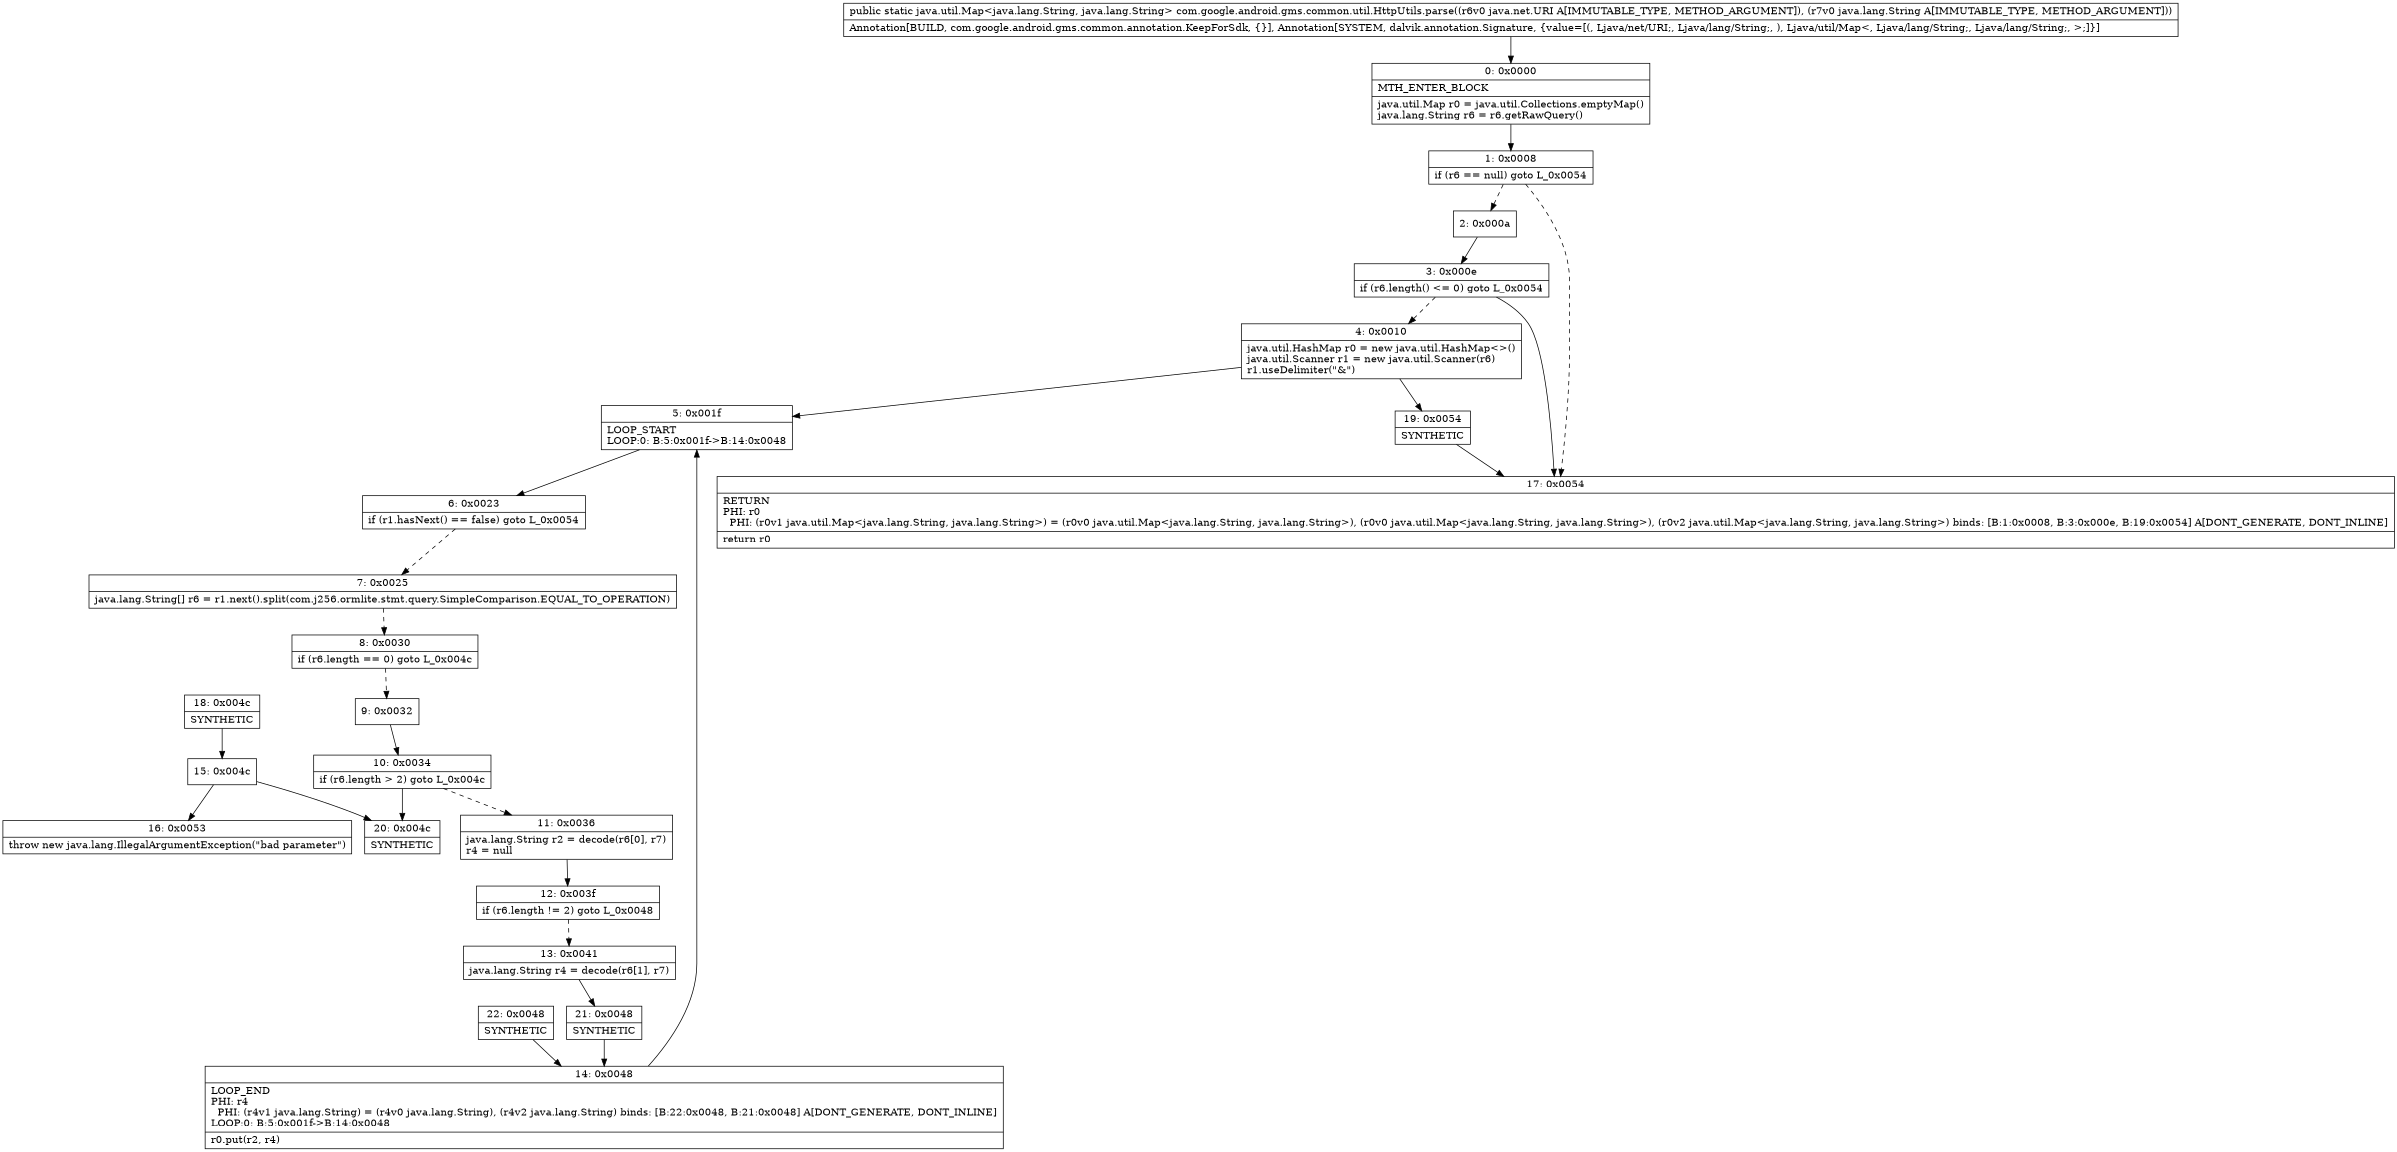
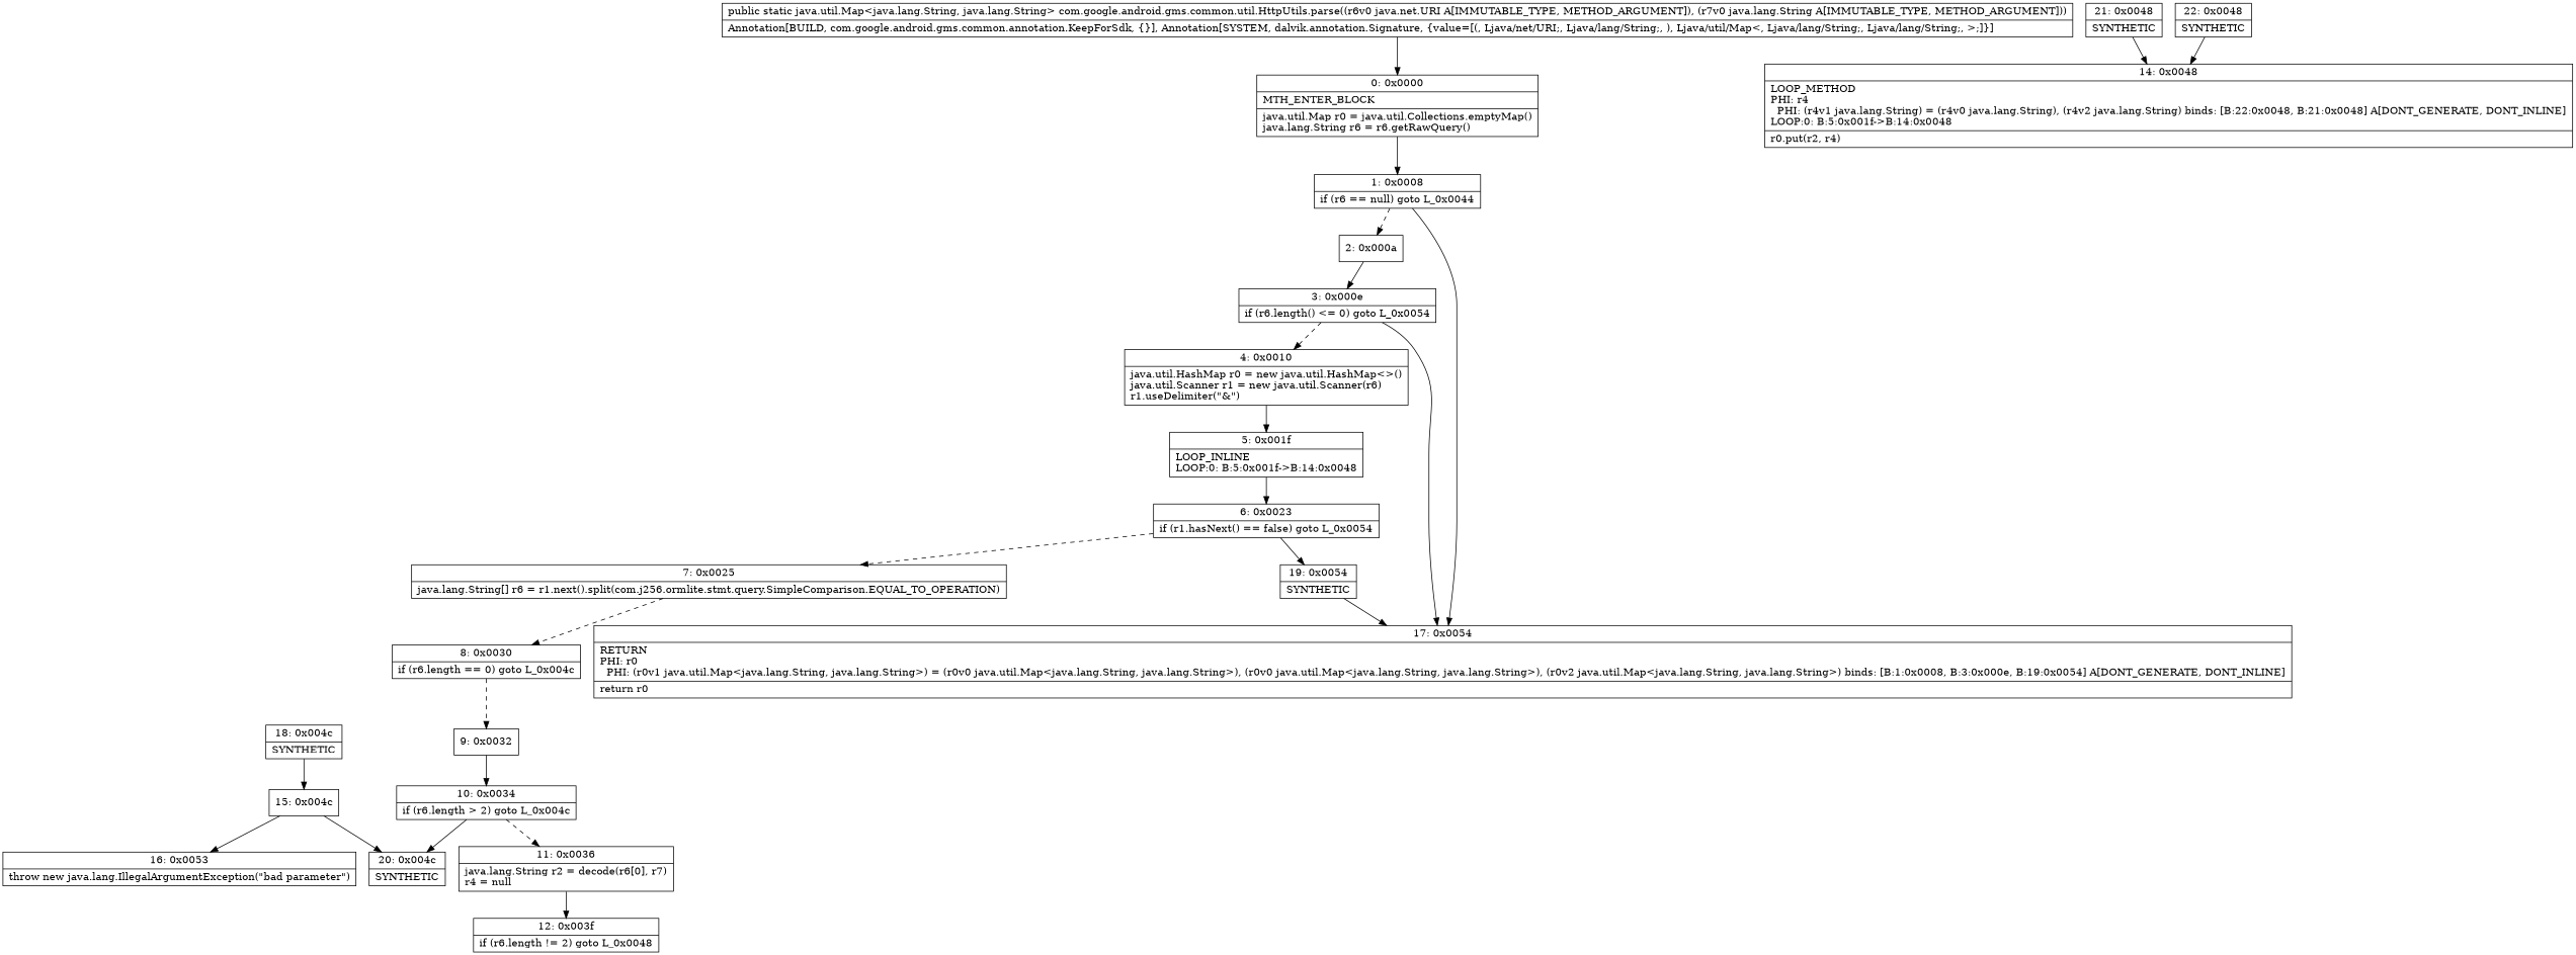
  digraph {
    node [shape=record]
    n1 [label="{0\:\ 0x0000|MTH_ENTER_BLOCK\l|java.util.Map r0 = java.util.Collections.emptyMap()\ljava.lang.String r6 = r6.getRawQuery()\l}"]
-   n2 [label="{1\:\ 0x0008|if (r6 == null) goto L_0x0054\l}"]
+   n2 [label="{1\:\ 0x0008|if (r6 == null) goto L_0x0044\l}"]
    n3 [label="{2\:\ 0x000a}"]
    n4 [label="{17\:\ 0x0054|RETURN\lPHI: r0 \l  PHI: (r0v1 java.util.Map\<java.lang.String, java.lang.String\>) = (r0v0 java.util.Map\<java.lang.String, java.lang.String\>), (r0v0 java.util.Map\<java.lang.String, java.lang.String\>), (r0v2 java.util.Map\<java.lang.String, java.lang.String\>) binds: [B:1:0x0008, B:3:0x000e, B:19:0x0054] A[DONT_GENERATE, DONT_INLINE]\l|return r0\l}"]
    n5 [label="{3\:\ 0x000e|if (r6.length() \<= 0) goto L_0x0054\l}"]
    n6 [label="{4\:\ 0x0010|java.util.HashMap r0 = new java.util.HashMap\<\>()\ljava.util.Scanner r1 = new java.util.Scanner(r6)\lr1.useDelimiter(\"&\")\l}"]
-   n7 [label="{5\:\ 0x001f|LOOP_START\lLOOP:0: B:5:0x001f\-\>B:14:0x0048\l}"]
+   n7 [label="{5\:\ 0x001f|LOOP_INLINE\lLOOP:0: B:5:0x001f\-\>B:14:0x0048\l}"]
    n8 [label="{6\:\ 0x0023|if (r1.hasNext() == false) goto L_0x0054\l}"]
    n9 [label="{7\:\ 0x0025|java.lang.String[] r6 = r1.next().split(com.j256.ormlite.stmt.query.SimpleComparison.EQUAL_TO_OPERATION)\l}"]
    n10 [label="{19\:\ 0x0054|SYNTHETIC\l}"]
    n11 [label="{8\:\ 0x0030|if (r6.length == 0) goto L_0x004c\l}"]
    n12 [label="{9\:\ 0x0032}"]
    n13 [label="{10\:\ 0x0034|if (r6.length \> 2) goto L_0x004c\l}"]
    n14 [label="{18\:\ 0x004c|SYNTHETIC\l}"]
    n15 [label="{15\:\ 0x004c}"]
    n16 [label="{11\:\ 0x0036|java.lang.String r2 = decode(r6[0], r7)\lr4 = null\l}"]
    n17 [label="{20\:\ 0x004c|SYNTHETIC\l}"]
    n18 [label="{12\:\ 0x003f|if (r6.length != 2) goto L_0x0048\l}"]
-   n19 [label="{13\:\ 0x0041|java.lang.String r4 = decode(r6[1], r7)\l}"]
    n20 [label="{21\:\ 0x0048|SYNTHETIC\l}"]
    n21 [label="{22\:\ 0x0048|SYNTHETIC\l}"]
-   n22 [label="{14\:\ 0x0048|LOOP_END\lPHI: r4 \l  PHI: (r4v1 java.lang.String) = (r4v0 java.lang.String), (r4v2 java.lang.String) binds: [B:22:0x0048, B:21:0x0048] A[DONT_GENERATE, DONT_INLINE]\lLOOP:0: B:5:0x001f\-\>B:14:0x0048\l|r0.put(r2, r4)\l}"]
+   n22 [label="{14\:\ 0x0048|LOOP_METHOD\lPHI: r4 \l  PHI: (r4v1 java.lang.String) = (r4v0 java.lang.String), (r4v2 java.lang.String) binds: [B:22:0x0048, B:21:0x0048] A[DONT_GENERATE, DONT_INLINE]\lLOOP:0: B:5:0x001f\-\>B:14:0x0048\l|r0.put(r2, r4)\l}"]
    n23 [label="{16\:\ 0x0053|throw new java.lang.IllegalArgumentException(\"bad parameter\")\l}"]
    n24 [label="{public static java.util.Map\<java.lang.String, java.lang.String\> com.google.android.gms.common.util.HttpUtils.parse((r6v0 java.net.URI A[IMMUTABLE_TYPE, METHOD_ARGUMENT]), (r7v0 java.lang.String A[IMMUTABLE_TYPE, METHOD_ARGUMENT]))  | Annotation[BUILD, com.google.android.gms.common.annotation.KeepForSdk, \{\}], Annotation[SYSTEM, dalvik.annotation.Signature, \{value=[(, Ljava\/net\/URI;, Ljava\/lang\/String;, ), Ljava\/util\/Map\<, Ljava\/lang\/String;, Ljava\/lang\/String;, \>;]\}]\l}"]
    n1 -> n2
    n2 -> n3 [style=dashed]
-   n2 -> n4 [style=dashed]
+   n2 -> n4
    n3 -> n5
    n5 -> n4
    n5 -> n6 [style=dashed]
    n6 -> n7
    n7 -> n8
    n8 -> n9 [style=dashed]
-   n6 -> n10
+   n8 -> n10
    n9 -> n11 [style=dashed]
    n10 -> n4
    n11 -> n12 [style=dashed]
    n12 -> n13
    n13 -> n16 [style=dashed]
    n13 -> n17
    n14 -> n15
    n15 -> n17
    n15 -> n23
    n16 -> n18
-   n18 -> n19 [style=dashed]
-   n19 -> n20
    n20 -> n22
    n21 -> n22
-   n22 -> n7
    n24 -> n1
  }
